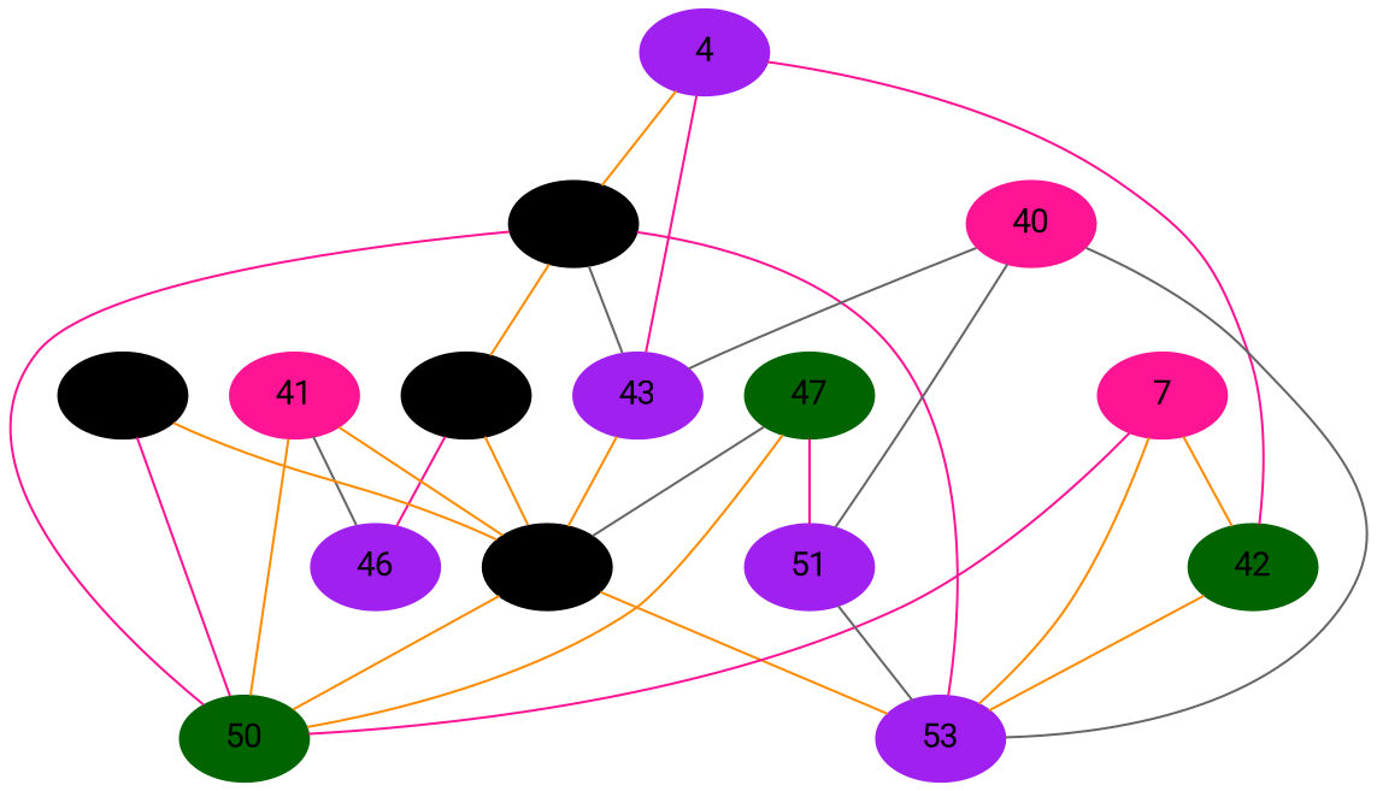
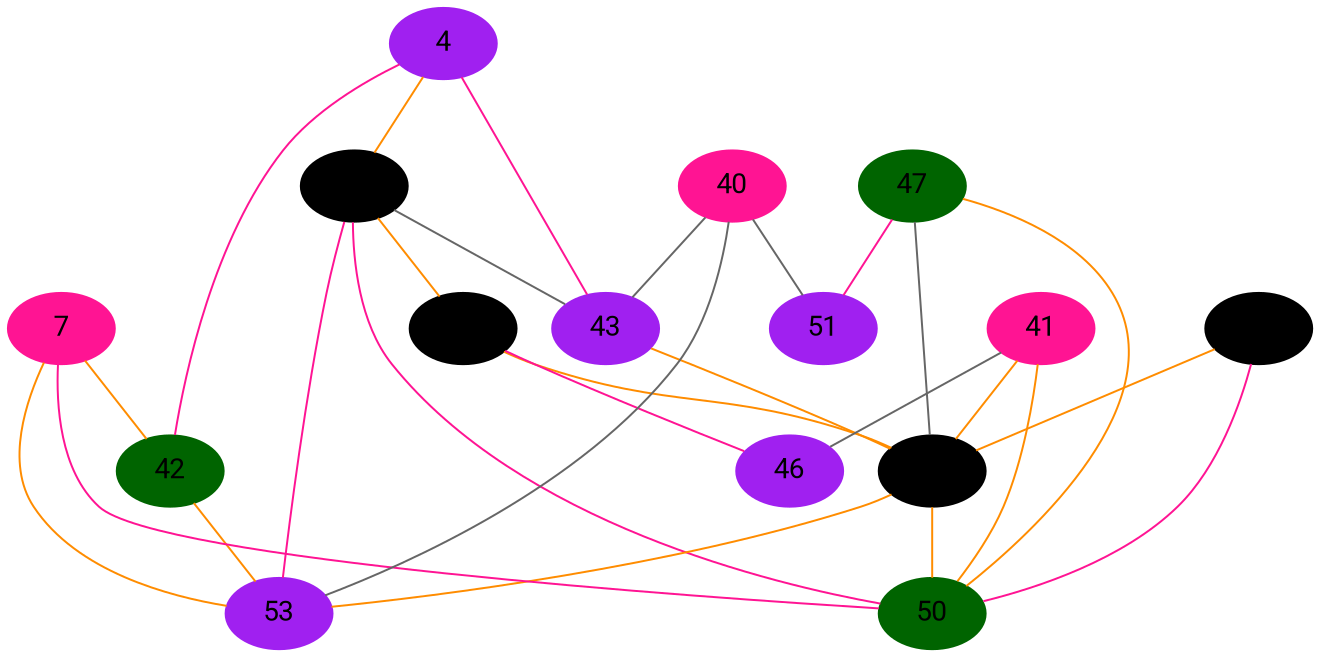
  graph {
    fontname=Roboto
    node [color=purple fontname=Roboto style=filled]
    edge [color=darkorange fontname=Roboto]
    39 [color=black super="+30"]
    43 [super="+2"]
    50 [color=darkgreen super="+3+27"]
    53 [super="+19+25+33+52"]
    44 [color=black super="+40"]
    4
    42 [color=darkgreen]
    49 [color=black super="+38+48"]
    7 [color=deeppink]
    n10 [color=deeppink label=40]
    51 [super="+11"]
    46 [super="+35"]
    41 [color=deeppink super="+23+26+29+31"]
    45 [color=black]
    47 [color=darkgreen]
    39 -- 43 [color=gray40]
    39 -- 50 [color=deeppink weight=3]
    39 -- 53 [color=deeppink weight=7]
    39 -- 44 [weight=4]
    43 -- 49 [weight=2]
    44 -- 49
    44 -- 46 [color=deeppink weight=3]
    4 -- 39
    4 -- 43 [color=deeppink weight=2]
    4 -- 42 [color=deeppink]
    42 -- 53 [weight=2]
    49 -- 50 [weight=2]
    49 -- 53 [weight=4]
    7 -- 50 [color=deeppink weight=2]
    7 -- 53
    7 -- 42
    n10 -- 43 [color=gray40]
    n10 -- 53 [color=gray40]
    n10 -- 51 [color=gray40 weight=2]
-   51 -- 53 [color=gray40 weight=2]
    41 -- 50 [weight=3]
    41 -- 49 [weight=3]
    41 -- 46 [color=gray40 weight=3]
    45 -- 50 [color=deeppink]
    45 -- 49 [weight=3]
    47 -- 50
    47 -- 49 [color=gray40]
    47 -- 51 [color=deeppink weight=2]
  }
